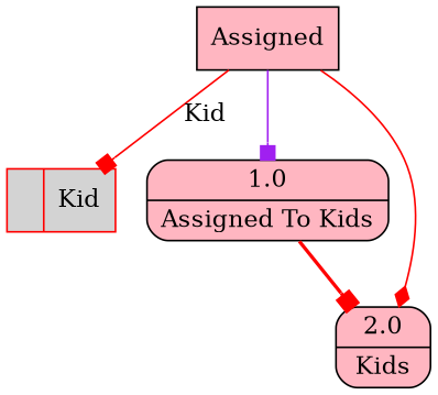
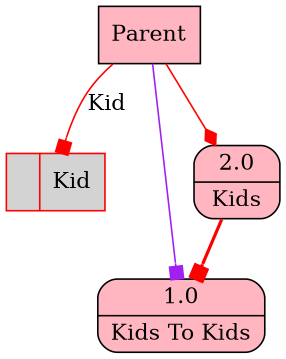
  digraph {
    node [fillcolor=lightpink shape=Mrecord style=filled]
    edge [arrowhead=box color=red style=solid]
    n1 [color=red fillcolor=lightgrey label="<f0>  |<f1> Kid " shape=record]
-   n2 [label=Assigned shape=box]
-   n3 [label="{<f0> 1.0|<f1> Assigned To Kids }"]
+   n2 [label=Parent shape=box]
+   n3 [label="{<f0> 1.0|<f1> Kids To Kids }"]
    n4 [label="{<f0> 2.0|<f1> Kids }"]
    n2 -> n1 [label=Kid]
    n2 -> n3 [color=purple]
    n2 -> n4 [arrowhead=diamond]
-   n3 -> n4 [style=bold]
+   n4 -> n3 [style=bold]
  }
